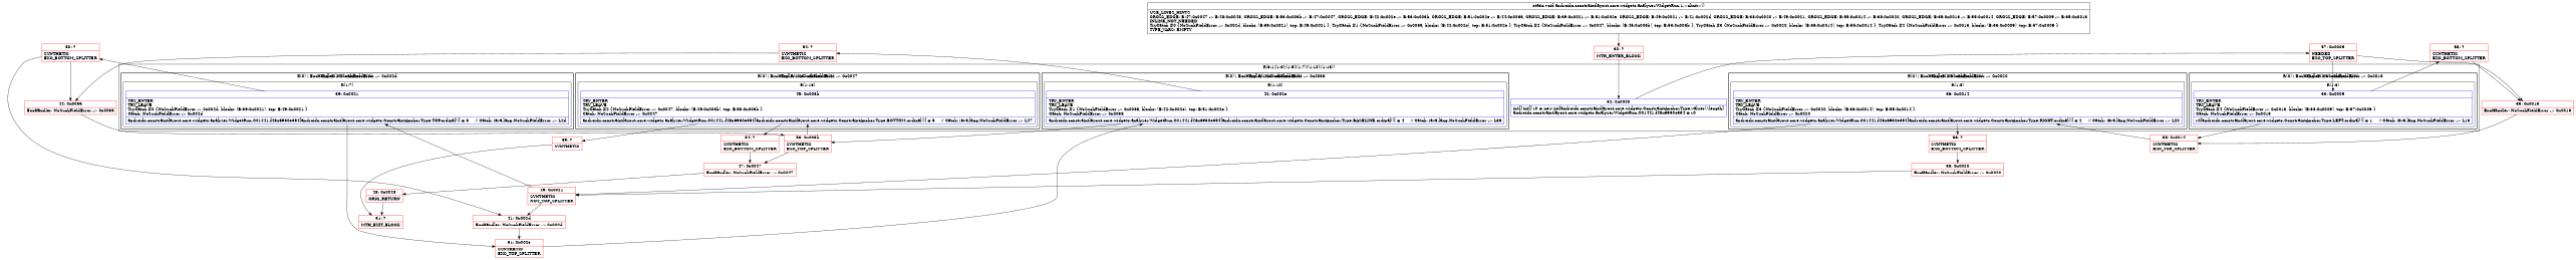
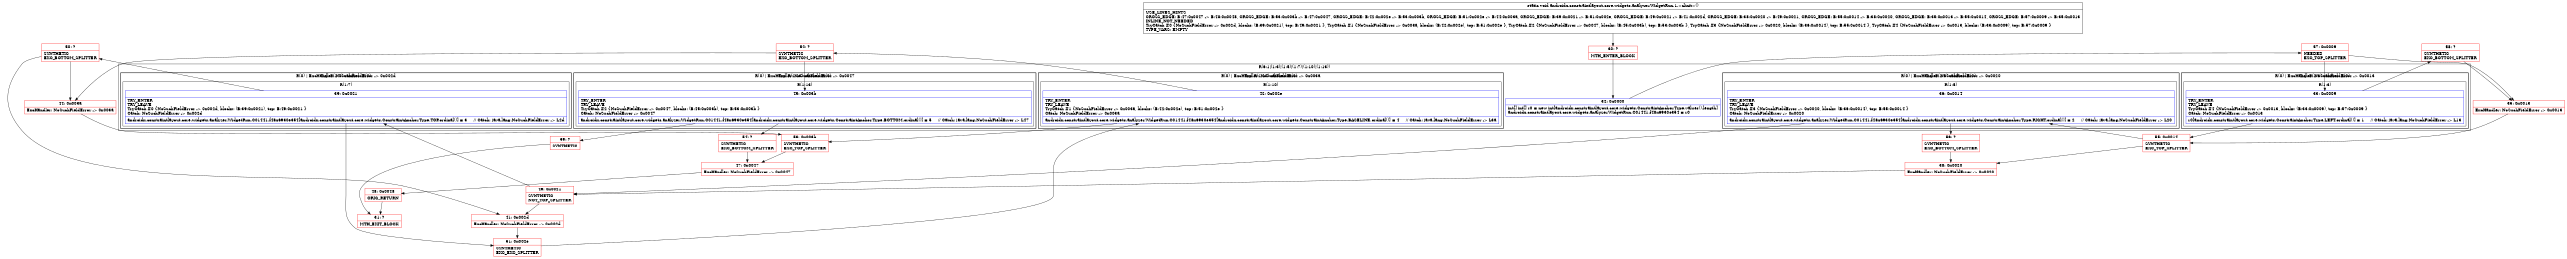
  digraph {
    node [color=red shape=record]
    n1 [color=blue label="{33\:\ 0x0009|TRY_ENTER\lTRY_LEAVE\lTryCatch #4 \{NoSuchFieldError \-\> 0x0013, blocks: (B:33:0x0009), top: B:57:0x0009 \}\lCatch: NoSuchFieldError \-\> 0x0013\l|r0[androidx.constraintlayout.core.widgets.ConstraintAnchor.Type.LEFT.ordinal()] = 1     \/\/ Catch: java.lang.NoSuchFieldError \-\> L13\l}"]
    n2 [color=blue label="{36\:\ 0x0014|TRY_ENTER\lTRY_LEAVE\lTryCatch #3 \{NoSuchFieldError \-\> 0x0020, blocks: (B:36:0x0014), top: B:55:0x0014 \}\lCatch: NoSuchFieldError \-\> 0x0020\l|androidx.constraintlayout.core.widgets.analyzer.WidgetRun.C01441.f48x6930e354[androidx.constraintlayout.core.widgets.ConstraintAnchor.Type.RIGHT.ordinal()] = 2     \/\/ Catch: java.lang.NoSuchFieldError \-\> L20\l}"]
    n3 [color=blue label="{39\:\ 0x0021|TRY_ENTER\lTRY_LEAVE\lTryCatch #0 \{NoSuchFieldError \-\> 0x002d, blocks: (B:39:0x0021), top: B:49:0x0021 \}\lCatch: NoSuchFieldError \-\> 0x002d\l|androidx.constraintlayout.core.widgets.analyzer.WidgetRun.C01441.f48x6930e354[androidx.constraintlayout.core.widgets.ConstraintAnchor.Type.TOP.ordinal()] = 3     \/\/ Catch: java.lang.NoSuchFieldError \-\> L2d\l}"]
    n4 [color=blue label="{42\:\ 0x002e|TRY_ENTER\lTRY_LEAVE\lTryCatch #1 \{NoSuchFieldError \-\> 0x003a, blocks: (B:42:0x002e), top: B:51:0x002e \}\lCatch: NoSuchFieldError \-\> 0x003a\l|androidx.constraintlayout.core.widgets.analyzer.WidgetRun.C01441.f48x6930e354[androidx.constraintlayout.core.widgets.ConstraintAnchor.Type.BASELINE.ordinal()] = 4     \/\/ Catch: java.lang.NoSuchFieldError \-\> L3a\l}"]
    n5 [color=blue label="{45\:\ 0x003b|TRY_ENTER\lTRY_LEAVE\lTryCatch #2 \{NoSuchFieldError \-\> 0x0047, blocks: (B:45:0x003b), top: B:53:0x003b \}\lCatch: NoSuchFieldError \-\> 0x0047\l|androidx.constraintlayout.core.widgets.analyzer.WidgetRun.C01441.f48x6930e354[androidx.constraintlayout.core.widgets.ConstraintAnchor.Type.BOTTOM.ordinal()] = 5     \/\/ Catch: java.lang.NoSuchFieldError \-\> L47\l}"]
    n6 [color=blue label="{32\:\ 0x0000|int[] int[] r0 = new int[androidx.constraintlayout.core.widgets.ConstraintAnchor.Type.values().length]\landroidx.constraintlayout.core.widgets.analyzer.WidgetRun.C01441.f48x6930e354 = r0\l}"]
    n7 [label="{55\:\ 0x0014|SYNTHETIC\lEXC_TOP_SPLITTER\l}"]
    n8 [label="{58\:\ ?|SYNTHETIC\lEXC_BOTTOM_SPLITTER\l}"]
    n9 [label="{49\:\ 0x0021|SYNTHETIC\lNOT_TOP_SPLITTER\l}"]
    n10 [label="{56\:\ ?|SYNTHETIC\lEXC_BOTTOM_SPLITTER\l}"]
    n11 [label="{50\:\ ?|SYNTHETIC\lEXC_BOTTOM_SPLITTER\l}"]
-   n12 [label="{51\:\ 0x002e|SYNTHETIC\lEXC_TOP_SPLITTER\l}"]
+   n12 [label="{51\:\ 0x002e|SYNTHETIC\lEXC_EXC_SPLITTER\l}"]
    n13 [label="{52\:\ ?|SYNTHETIC\lEXC_BOTTOM_SPLITTER\l}"]
    n14 [label="{53\:\ 0x003b|SYNTHETIC\lEXC_TOP_SPLITTER\l}"]
    n15 [label="{54\:\ ?|SYNTHETIC\lEXC_BOTTOM_SPLITTER\l}"]
    n16 [label="{59\:\ ?|SYNTHETIC\l}"]
    n17 [label="{57\:\ 0x0009|NEEDED\lEXC_TOP_SPLITTER\l}"]
    n18 [label="{35\:\ 0x0013|ExcHandler: NoSuchFieldError \-\> 0x0013\l}"]
    n19 [label="{38\:\ 0x0020|ExcHandler: NoSuchFieldError \-\> 0x0020\l}"]
    n20 [label="{41\:\ 0x002d|ExcHandler: NoSuchFieldError \-\> 0x002d\l}"]
    n21 [label="{44\:\ 0x003a|ExcHandler: NoSuchFieldError \-\> 0x003a\l}"]
    n22 [label="{47\:\ 0x0047|ExcHandler: NoSuchFieldError \-\> 0x0047\l}"]
    n23 [label="{31\:\ ?|MTH_EXIT_BLOCK\l}"]
    n24 [label="{30\:\ ?|MTH_ENTER_BLOCK\l}"]
    n25 [label="{48\:\ 0x0048|ORIG_RETURN\l}"]
    n26 [label="{static void androidx.constraintlayout.core.widgets.analyzer.WidgetRun.1.\<clinit\>()  | USE_LINES_HINTS\lCROSS_EDGE: B:47:0x0047 \-\> B:48:0x0048, CROSS_EDGE: B:53:0x003b \-\> B:47:0x0047, CROSS_EDGE: B:42:0x002e \-\> B:53:0x003b, CROSS_EDGE: B:51:0x002e \-\> B:44:0x003a, CROSS_EDGE: B:39:0x0021 \-\> B:51:0x002e, CROSS_EDGE: B:49:0x0021 \-\> B:41:0x002d, CROSS_EDGE: B:38:0x0020 \-\> B:49:0x0021, CROSS_EDGE: B:55:0x0014 \-\> B:38:0x0020, CROSS_EDGE: B:35:0x0013 \-\> B:55:0x0014, CROSS_EDGE: B:57:0x0009 \-\> B:35:0x0013\lINLINE_NOT_NEEDED\lTryCatch #0 \{NoSuchFieldError \-\> 0x002d, blocks: (B:39:0x0021), top: B:49:0x0021 \}, TryCatch #1 \{NoSuchFieldError \-\> 0x003a, blocks: (B:42:0x002e), top: B:51:0x002e \}, TryCatch #2 \{NoSuchFieldError \-\> 0x0047, blocks: (B:45:0x003b), top: B:53:0x003b \}, TryCatch #3 \{NoSuchFieldError \-\> 0x0020, blocks: (B:36:0x0014), top: B:55:0x0014 \}, TryCatch #4 \{NoSuchFieldError \-\> 0x0013, blocks: (B:33:0x0009), top: B:57:0x0009 \}\lTYPE_VARS: EMPTY\l}" color=""]
    subgraph cluster_1 {
      label="R(6:1|(1:3)|(1:5)|(1:7)|(1:10)|(1:13))"
      n6
      subgraph cluster_2 {
        label="Try: R(1:3) catches: R(0)"
        subgraph cluster_3 {
          label="R(1:3)"
          n1
        }
        subgraph cluster_4 {
          label="R(0) | ExcHandler: NoSuchFieldError \-\> 0x0013\l"
        }
      }
      subgraph cluster_5 {
        label="Try: R(1:5) catches: R(0)"
        subgraph cluster_6 {
          label="R(1:5)"
          n2
        }
        subgraph cluster_7 {
          label="R(0) | ExcHandler: NoSuchFieldError \-\> 0x0020\l"
        }
      }
      subgraph cluster_8 {
        label="Try: R(1:7) catches: R(0)"
        subgraph cluster_9 {
          label="R(1:7)"
          n3
        }
        subgraph cluster_10 {
          label="R(0) | ExcHandler: NoSuchFieldError \-\> 0x002d\l"
        }
      }
      subgraph cluster_11 {
        label="Try: R(1:10) catches: R(0)"
        subgraph cluster_12 {
          label="R(1:10)"
          n4
        }
        subgraph cluster_13 {
          label="R(0) | ExcHandler: NoSuchFieldError \-\> 0x003a\l"
        }
      }
      subgraph cluster_14 {
        label="Try: R(1:13) catches: R(0)"
        subgraph cluster_15 {
          label="R(1:13)"
          n5
        }
        subgraph cluster_16 {
          label="R(0) | ExcHandler: NoSuchFieldError \-\> 0x0047\l"
        }
      }
    }
    subgraph cluster_17 {
      label="R(0) | ExcHandler: NoSuchFieldError \-\> 0x003a\l"
    }
    subgraph cluster_18 {
      label="R(0) | ExcHandler: NoSuchFieldError \-\> 0x0013\l"
    }
    subgraph cluster_19 {
      label="R(0) | ExcHandler: NoSuchFieldError \-\> 0x0020\l"
    }
    subgraph cluster_20 {
      label="R(0) | ExcHandler: NoSuchFieldError \-\> 0x002d\l"
    }
    subgraph cluster_21 {
      label="R(0) | ExcHandler: NoSuchFieldError \-\> 0x0047\l"
    }
    n1 -> n7
    n1 -> n8
    n2 -> n9
    n2 -> n10
    n3 -> n11
    n3 -> n12
    n4 -> n13
    n4 -> n14
    n5 -> n15
    n5 -> n16
    n6 -> n17
    n7 -> n2
+   n7 -> n19
    n8 -> n18
    n9 -> n3
    n9 -> n20
    n10 -> n19
    n11 -> n20
    n11 -> n21
    n12 -> n4
    n13 -> n21
-   n14 -> n5
+   n13 -> n5
    n14 -> n22
    n15 -> n22
    n16 -> n23
    n17 -> n1
    n17 -> n18
    n18 -> n7
    n19 -> n9
    n20 -> n12
    n21 -> n14
    n22 -> n25
    n24 -> n6
    n25 -> n23
    n26 -> n24
  }
